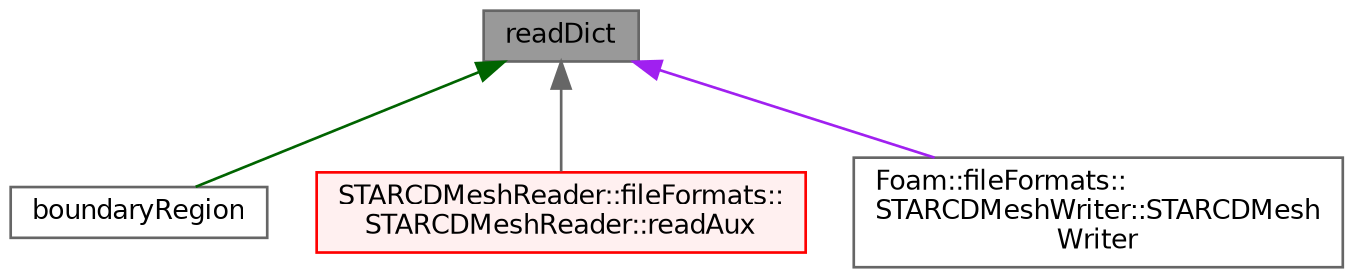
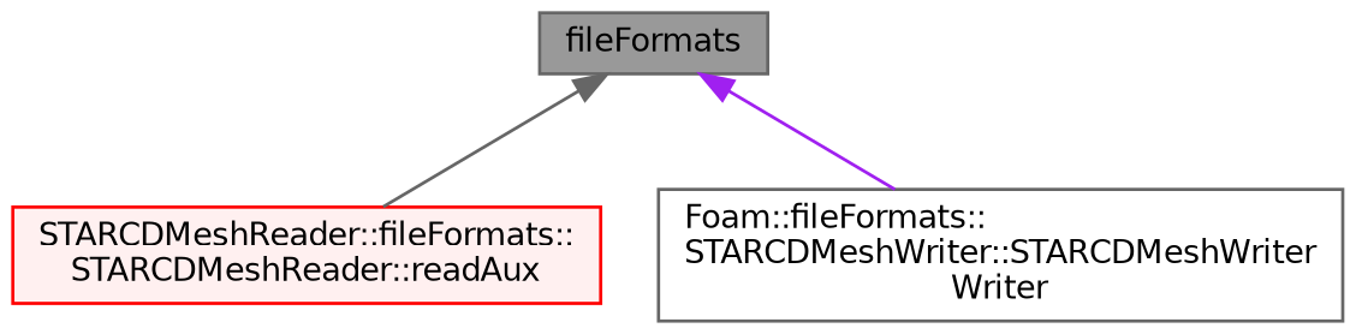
  digraph {
    rankdir=TB
    node [color=grey40 fillcolor=white fontname=Helvetica fontsize=10 shape=box style=filled]
    edge [dir=back fontname=Helvetica fontsize=10 labelfontname=Helvetica labelfontsize=10 style=solid]
-   n1 [color=gray40 fillcolor=grey60 fontcolor=black height=0.2 label=readDict width=0.4]
-   n2 [height=0.2 label=boundaryRegion width=0.4]
+   n1 [color=gray40 fillcolor=grey60 fontcolor=black height=0.2 label=fileFormats width=0.4]
    n3 [color=red fillcolor="#FFF0F0" height=0.2 label="STARCDMeshReader::fileFormats::\lSTARCDMeshReader::readAux" width=0.4]
-   n4 [height=0.2 label="Foam::fileFormats::\lSTARCDMeshWriter::STARCDMesh\lWriter" width=0.4]
-   n1 -> n2 [color=darkgreen]
+   n4 [height=0.2 label="Foam::fileFormats::\lSTARCDMeshWriter::STARCDMeshWriter\lWriter" width=0.4]
    n1 -> n3 [color=gray40]
    n1 -> n4 [color=purple]
  }
